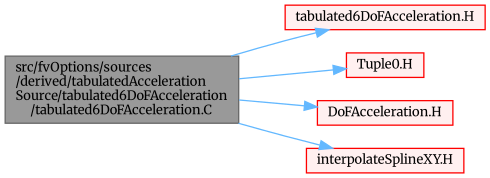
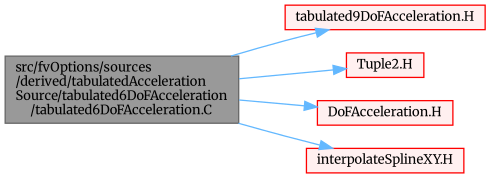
  digraph {
    fontname=Merriweather
    rankdir=LR
    node [color=red fillcolor="#FFF0F0" fontname=Merriweather fontsize=10 shape=box style=filled]
    edge [color=steelblue1 fontname=Merriweather fontsize=10 labelfontname=Helvetica labelfontsize=10 style=solid]
    n1 [color=gray40 fillcolor=grey60 fontcolor=black height=0.2 label="src/fvOptions/sources\l/derived/tabulatedAcceleration\lSource/tabulated6DoFAcceleration\l/tabulated6DoFAcceleration.C" width=0.4]
-   n2 [height=0.2 label="tabulated6DoFAcceleration.H" width=0.4]
-   n3 [height=0.2 label="Tuple0.H" width=0.4]
+   n2 [height=0.2 label="tabulated9DoFAcceleration.H" width=0.4]
+   n3 [height=0.2 label="Tuple2.H" width=0.4]
    n4 [height=0.2 label="DoFAcceleration.H" width=0.4]
    n5 [height=0.2 label="interpolateSplineXY.H" width=0.4]
    n1 -> n2
    n1 -> n3
    n1 -> n4
    n1 -> n5
  }
